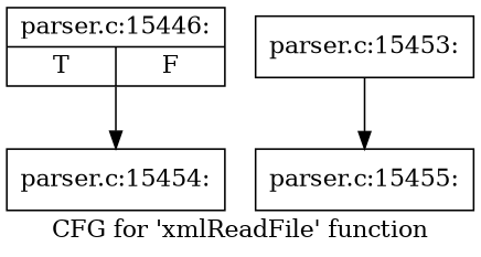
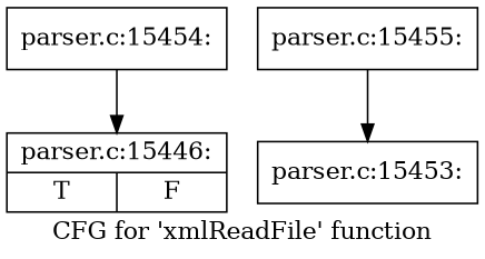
  digraph {
    label="CFG for 'xmlReadFile' function"
    node [shape=record]
    n1 [label="{parser.c:15446:|{<s0>T|<s1>F}}"]
    n2 [label="{parser.c:15454:}"]
    n3 [label="{parser.c:15453:}"]
    n4 [label="{parser.c:15455:}"]
-   n1 -> n2
-   n3 -> n4
+   n2 -> n1
+   n4 -> n3
  }
